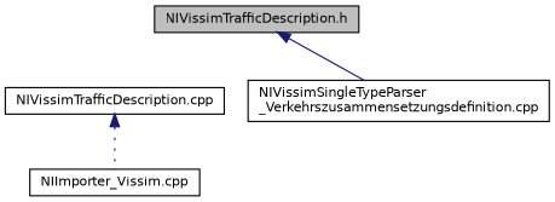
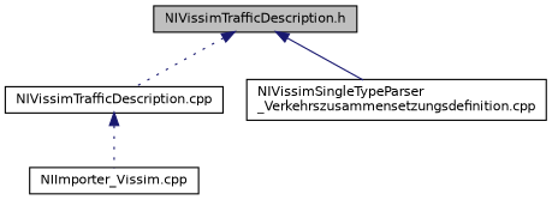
  digraph {
    node [color=black fillcolor=white fontname=Helvetica fontsize=10 shape=record style=filled]
    edge [color=midnightblue dir=back fontname=Helvetica fontsize=10 labelfontname=Helvetica labelfontsize=10 style=dotted]
    n1 [fillcolor=grey75 fontcolor=black height=0.2 label="NIVissimTrafficDescription.h" width=0.4]
    n2 [height=0.2 label="NIVissimTrafficDescription.cpp" width=0.4]
    n3 [height=0.2 label="NIVissimSingleTypeParser\l_Verkehrszusammensetzungsdefinition.cpp" width=0.4]
    n4 [height=0.2 label="NIImporter_Vissim.cpp" width=0.4]
+   n1 -> n2
    n1 -> n3 [style=solid]
    n2 -> n4
  }
